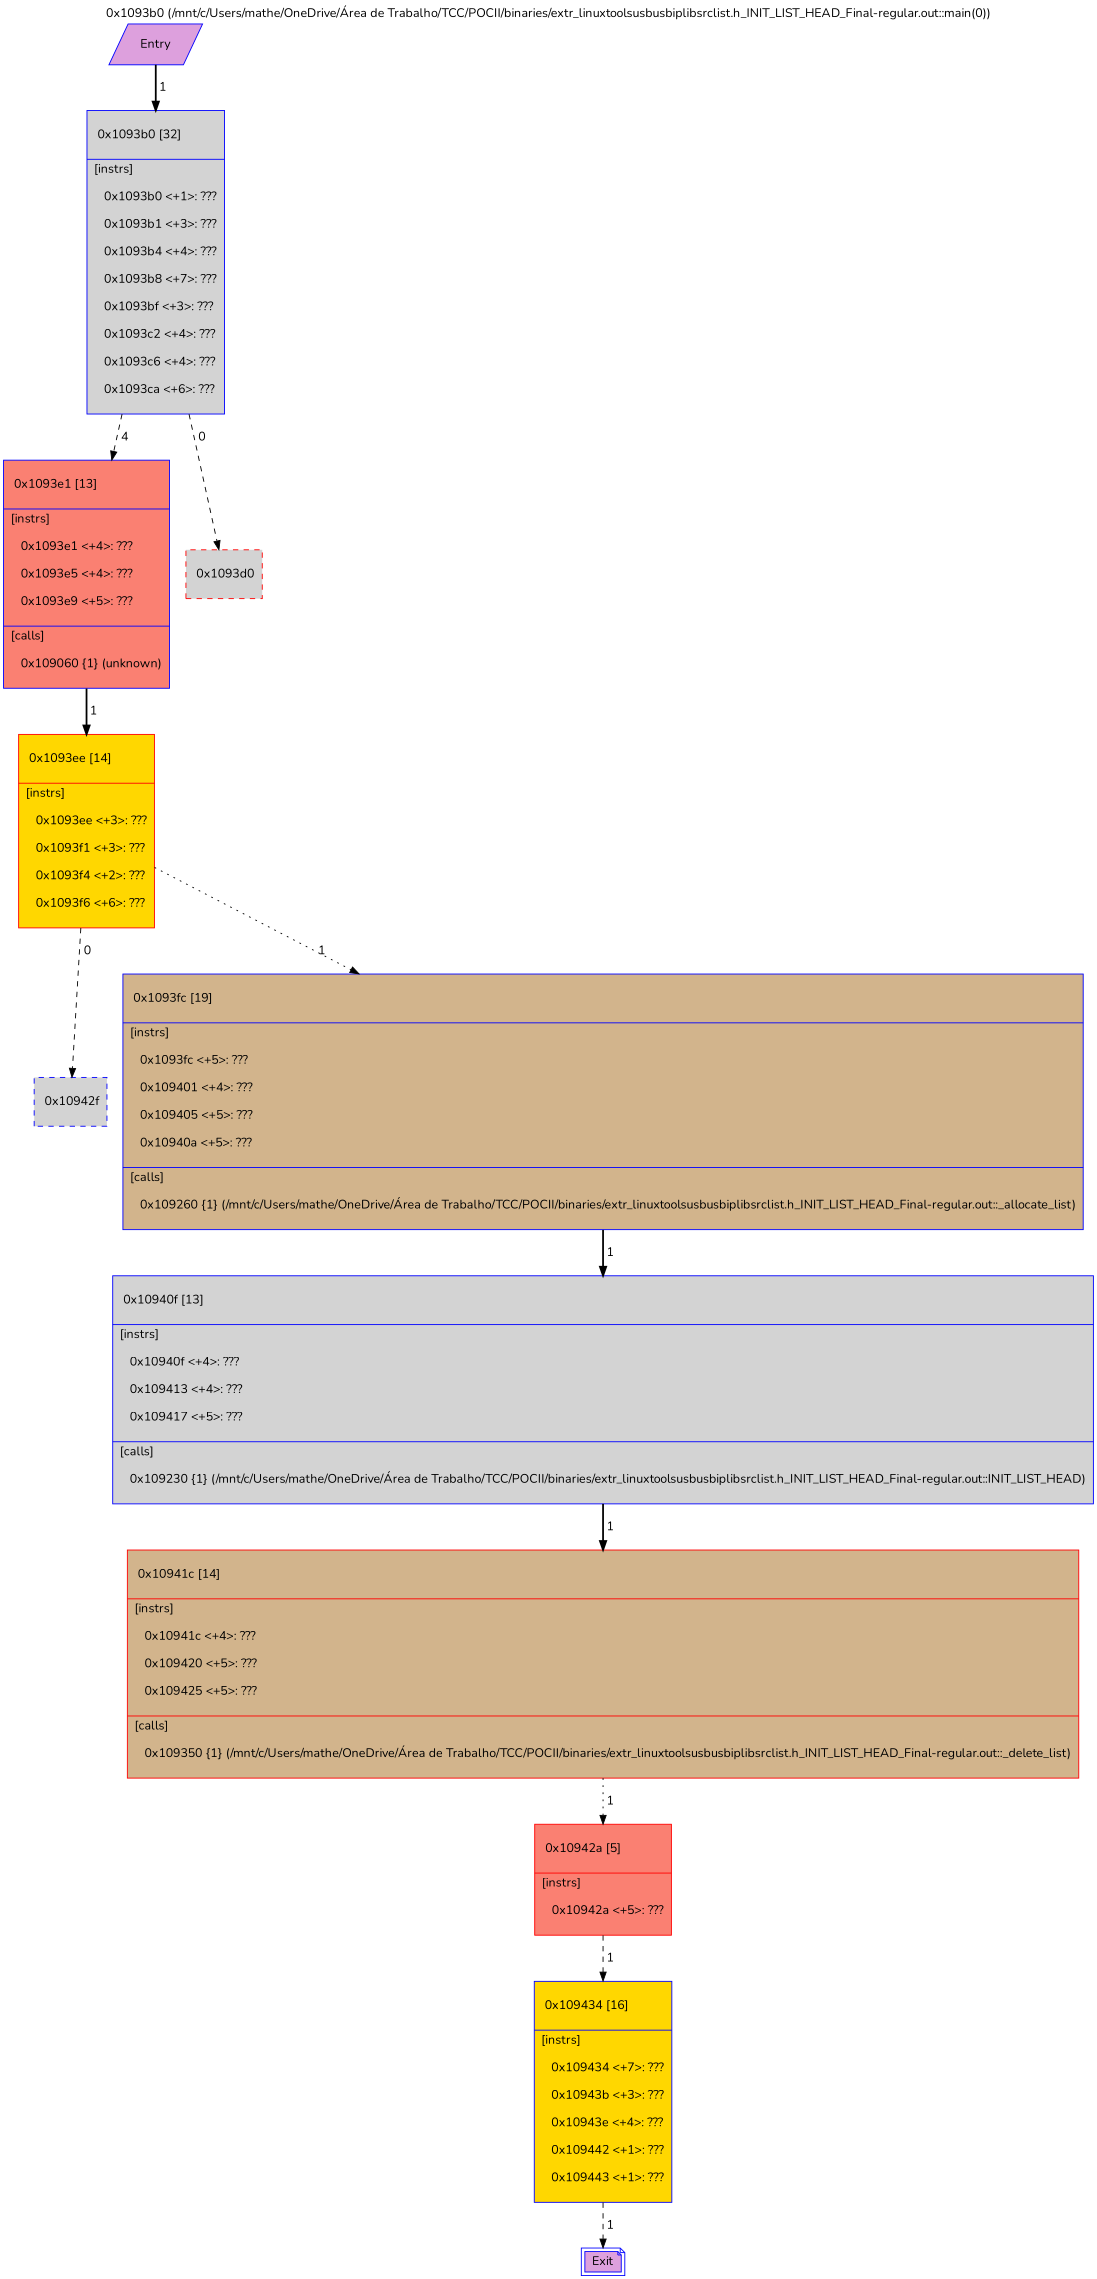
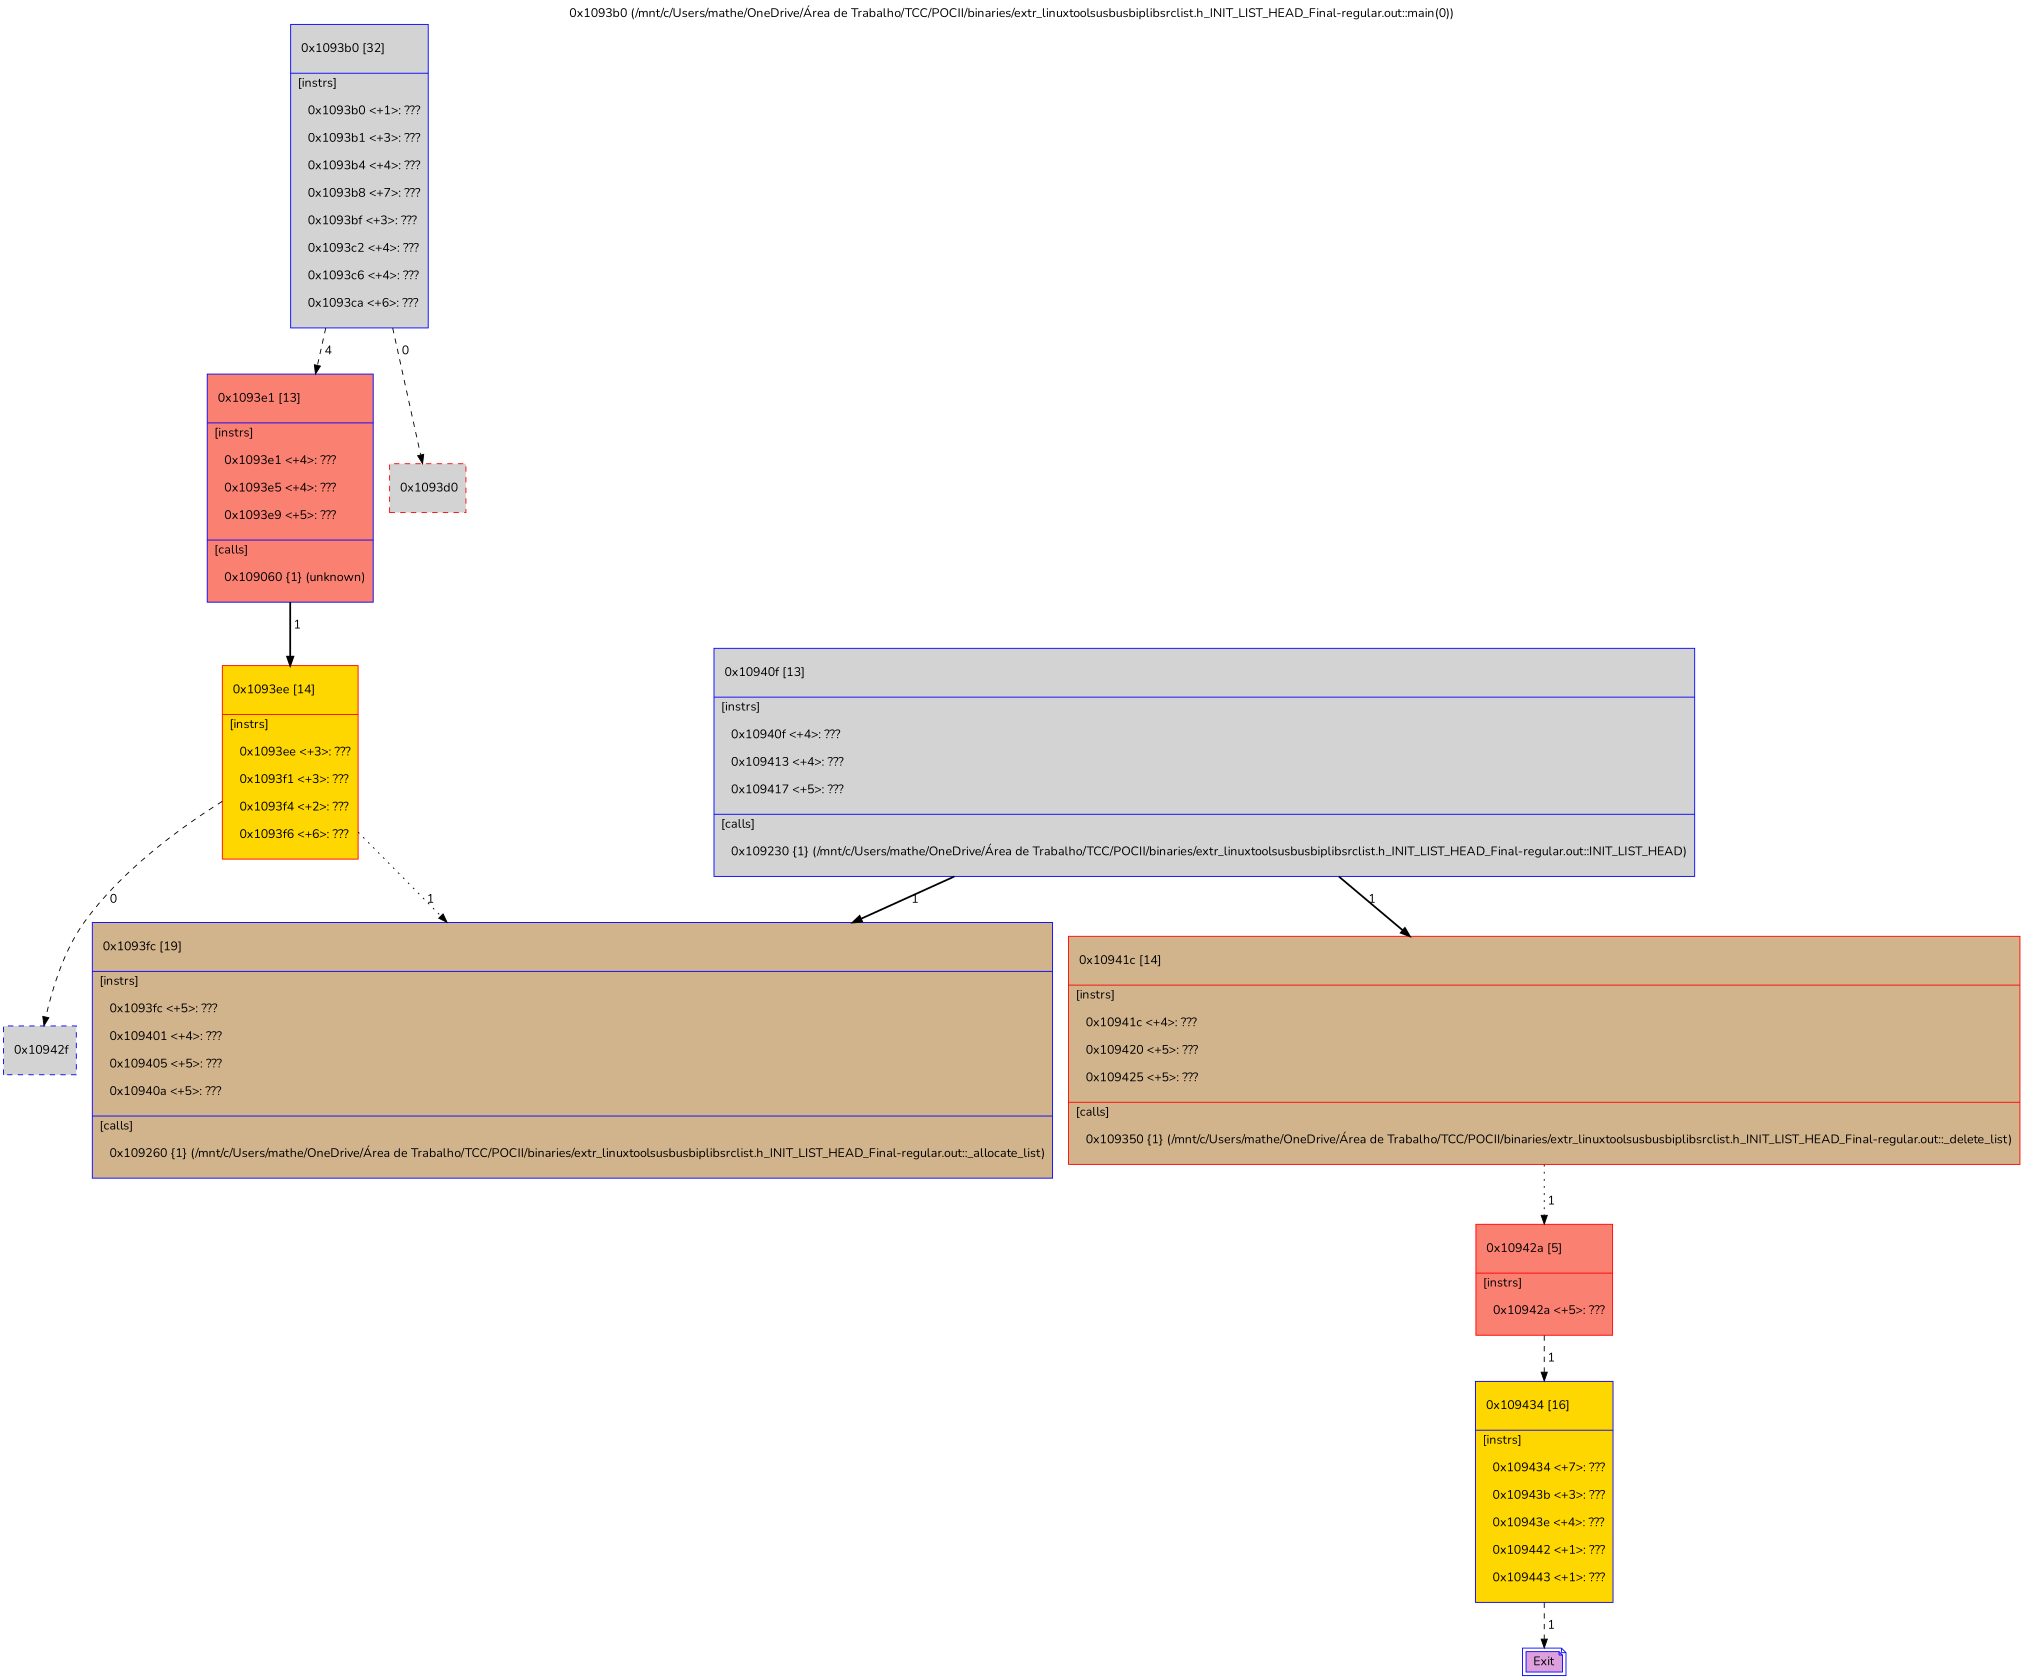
  digraph {
    fontname=Nunito
    label="0x1093b0 (/mnt/c/Users/mathe/OneDrive/Área de Trabalho/TCC/POCII/binaries/extr_linuxtoolsusbusbiplibsrclist.h_INIT_LIST_HEAD_Final-regular.out::main(0))"
    labelloc=t
    node [color=blue fillcolor=lightgrey fontname=Nunito shape=record style=filled]
    edge [fontname=Nunito style=dashed]
-   Entry [fillcolor=plum height=0.3 shape=parallelogram width=0.3]
    n2 [label="{\n     0x1093b0 [32]\l\n     | [instrs]\l\n     &nbsp;&nbsp;0x1093b0 \<+1\>: ???\l\n     &nbsp;&nbsp;0x1093b1 \<+3\>: ???\l\n     &nbsp;&nbsp;0x1093b4 \<+4\>: ???\l\n     &nbsp;&nbsp;0x1093b8 \<+7\>: ???\l\n     &nbsp;&nbsp;0x1093bf \<+3\>: ???\l\n     &nbsp;&nbsp;0x1093c2 \<+4\>: ???\l\n     &nbsp;&nbsp;0x1093c6 \<+4\>: ???\l\n     &nbsp;&nbsp;0x1093ca \<+6\>: ???\l\n  }"]
    n3 [fillcolor=salmon label="{\n     0x1093e1 [13]\l\n     | [instrs]\l\n     &nbsp;&nbsp;0x1093e1 \<+4\>: ???\l\n     &nbsp;&nbsp;0x1093e5 \<+4\>: ???\l\n     &nbsp;&nbsp;0x1093e9 \<+5\>: ???\l\n     | [calls]\l\n     &nbsp;&nbsp;0x109060 \{1\} (unknown)\l\n  }"]
    n4 [color=red label="{\n     0x1093d0\l\n  }" style="dashed,filled"]
    n5 [color=red fillcolor=gold label="{\n     0x1093ee [14]\l\n     | [instrs]\l\n     &nbsp;&nbsp;0x1093ee \<+3\>: ???\l\n     &nbsp;&nbsp;0x1093f1 \<+3\>: ???\l\n     &nbsp;&nbsp;0x1093f4 \<+2\>: ???\l\n     &nbsp;&nbsp;0x1093f6 \<+6\>: ???\l\n  }"]
    n6 [label="{\n     0x10942f\l\n  }" style="dashed,filled"]
    n7 [fillcolor=tan label="{\n     0x1093fc [19]\l\n     | [instrs]\l\n     &nbsp;&nbsp;0x1093fc \<+5\>: ???\l\n     &nbsp;&nbsp;0x109401 \<+4\>: ???\l\n     &nbsp;&nbsp;0x109405 \<+5\>: ???\l\n     &nbsp;&nbsp;0x10940a \<+5\>: ???\l\n     | [calls]\l\n     &nbsp;&nbsp;0x109260 \{1\} (/mnt/c/Users/mathe/OneDrive/Área de Trabalho/TCC/POCII/binaries/extr_linuxtoolsusbusbiplibsrclist.h_INIT_LIST_HEAD_Final-regular.out::_allocate_list)\l\n  }"]
    n8 [label="{\n     0x10940f [13]\l\n     | [instrs]\l\n     &nbsp;&nbsp;0x10940f \<+4\>: ???\l\n     &nbsp;&nbsp;0x109413 \<+4\>: ???\l\n     &nbsp;&nbsp;0x109417 \<+5\>: ???\l\n     | [calls]\l\n     &nbsp;&nbsp;0x109230 \{1\} (/mnt/c/Users/mathe/OneDrive/Área de Trabalho/TCC/POCII/binaries/extr_linuxtoolsusbusbiplibsrclist.h_INIT_LIST_HEAD_Final-regular.out::INIT_LIST_HEAD)\l\n  }"]
    n9 [color=red fillcolor=tan label="{\n     0x10941c [14]\l\n     | [instrs]\l\n     &nbsp;&nbsp;0x10941c \<+4\>: ???\l\n     &nbsp;&nbsp;0x109420 \<+5\>: ???\l\n     &nbsp;&nbsp;0x109425 \<+5\>: ???\l\n     | [calls]\l\n     &nbsp;&nbsp;0x109350 \{1\} (/mnt/c/Users/mathe/OneDrive/Área de Trabalho/TCC/POCII/binaries/extr_linuxtoolsusbusbiplibsrclist.h_INIT_LIST_HEAD_Final-regular.out::_delete_list)\l\n  }"]
    Exit [fillcolor=plum height=0.3 peripheries=2 shape=note width=0.3]
    n11 [color=red fillcolor=salmon label="{\n     0x10942a [5]\l\n     | [instrs]\l\n     &nbsp;&nbsp;0x10942a \<+5\>: ???\l\n  }"]
    n12 [fillcolor=gold label="{\n     0x109434 [16]\l\n     | [instrs]\l\n     &nbsp;&nbsp;0x109434 \<+7\>: ???\l\n     &nbsp;&nbsp;0x10943b \<+3\>: ???\l\n     &nbsp;&nbsp;0x10943e \<+4\>: ???\l\n     &nbsp;&nbsp;0x109442 \<+1\>: ???\l\n     &nbsp;&nbsp;0x109443 \<+1\>: ???\l\n  }"]
-   Entry -> n2 [label=" 1" style=bold]
    n2 -> n3 [label=" 4"]
    n2 -> n4 [label=" 0"]
    n3 -> n5 [label=" 1" style=bold]
    n5 -> n6 [label=" 0"]
    n5 -> n7 [label=" 1" style=dotted]
-   n7 -> n8 [label=" 1" style=bold]
+   n8 -> n7 [label=" 1" style=bold]
    n8 -> n9 [label=" 1" style=bold]
    n9 -> n11 [label=" 1" style=dotted]
    n11 -> n12 [label=" 1"]
    n12 -> Exit [label=" 1"]
  }
